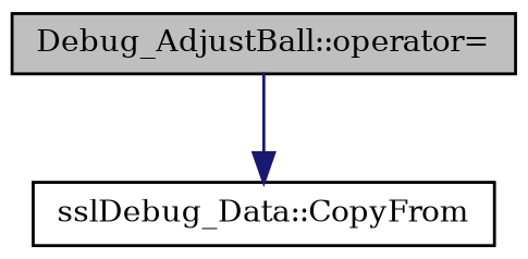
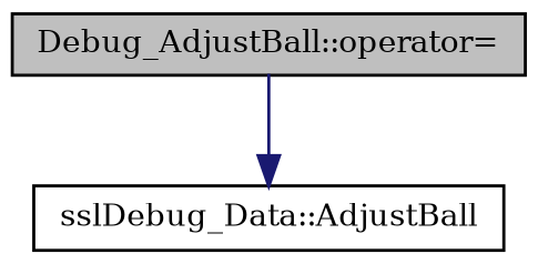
  digraph {
    rankdir=TB
    fontname="DejaVu Serif"
    node [color=black fontname="DejaVu Serif" fontsize=10 shape=record style=filled]
    n1 [fillcolor=grey75 fontcolor=black height=0.2 label="Debug_AdjustBall::operator=" width=0.4]
-   n2 [fillcolor=white height=0.2 label="sslDebug_Data::CopyFrom" width=0.4]
+   n2 [fillcolor=white height=0.2 label="sslDebug_Data::AdjustBall" width=0.4]
    n1 -> n2 [color=midnightblue fontname="DejaVu Serif" fontsize=10 labelfontname=Helvetica labelfontsize=10 style=solid]
  }
